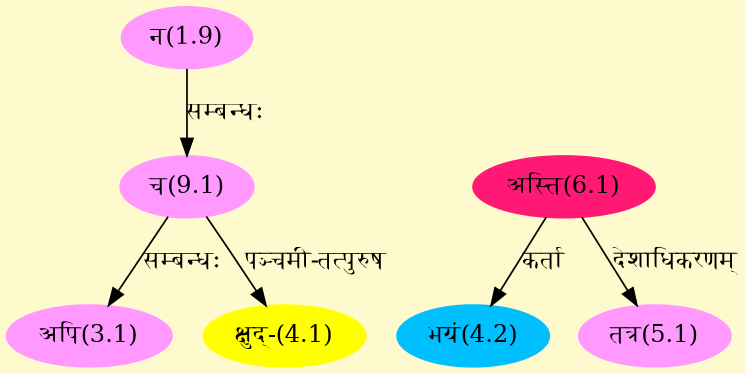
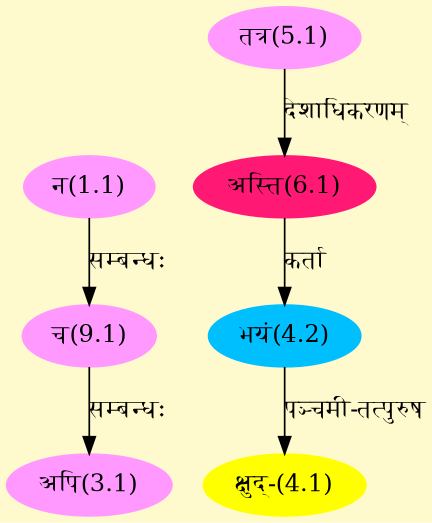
  digraph {
    bgcolor=lemonchiffon1
    compound=true
    rankdir=BT
    node [color="#FF99FF" style=filled]
    edge [dir=back]
-   n1 [label="न(1.9)"]
+   n1 [label="न(1.1)"]
    n2 [color="#FF1975" label="अस्ति(6.1)"]
    n3 [label="च(9.1)"]
    n4 [label="अपि(3.1)"]
    n5 [color="#FFFF00" label="क्षुद्-(4.1)"]
    n6 [color="#00BFFF" label="भयं(4.2)"]
    n7 [label="तत्र(5.1)"]
    n3 -> n1 [label="सम्बन्धः"]
    n4 -> n3 [label="सम्बन्धः"]
-   n5 -> n3 [label="पञ्चमी-तत्पुरुष"]
+   n5 -> n6 [label="पञ्चमी-तत्पुरुष"]
    n6 -> n2 [label="कर्ता"]
-   n7 -> n2 [label="देशाधिकरणम्"]
+   n2 -> n7 [label="देशाधिकरणम्"]
  }
